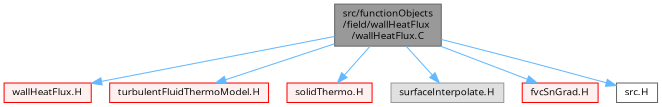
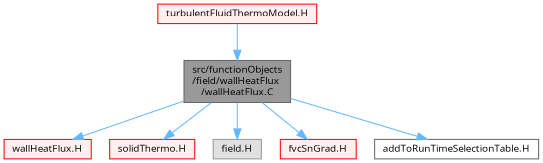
  digraph {
    fontname="Open Sans"
    node [color=red fillcolor="#FFF0F0" fontname="Open Sans" fontsize=10 shape=box style=filled]
    edge [color=steelblue1 fontname="Open Sans" fontsize=10 labelfontname=Helvetica labelfontsize=10 style=solid]
    n1 [color=gray40 fillcolor=grey60 fontcolor=black height=0.2 label="src/functionObjects\l/field/wallHeatFlux\l/wallHeatFlux.C" width=0.4]
    n2 [height=0.2 label="wallHeatFlux.H" width=0.4]
    n3 [height=0.2 label="turbulentFluidThermoModel.H" width=0.4]
    n4 [height=0.2 label="solidThermo.H" width=0.4]
-   n5 [color=grey60 fillcolor="#E0E0E0" height=0.2 label="surfaceInterpolate.H" width=0.4]
+   n5 [color=grey60 fillcolor="#E0E0E0" height=0.2 label="field.H" width=0.4]
    n6 [height=0.2 label="fvcSnGrad.H" width=0.4]
-   n7 [color=grey40 fillcolor=white height=0.2 label="src.H" width=0.4]
+   n7 [color=grey40 fillcolor=white height=0.2 label="addToRunTimeSelectionTable.H" width=0.4]
    n1 -> n2
-   n1 -> n3
+   n3 -> n1
    n1 -> n4
    n1 -> n5
    n1 -> n6
    n1 -> n7
  }
